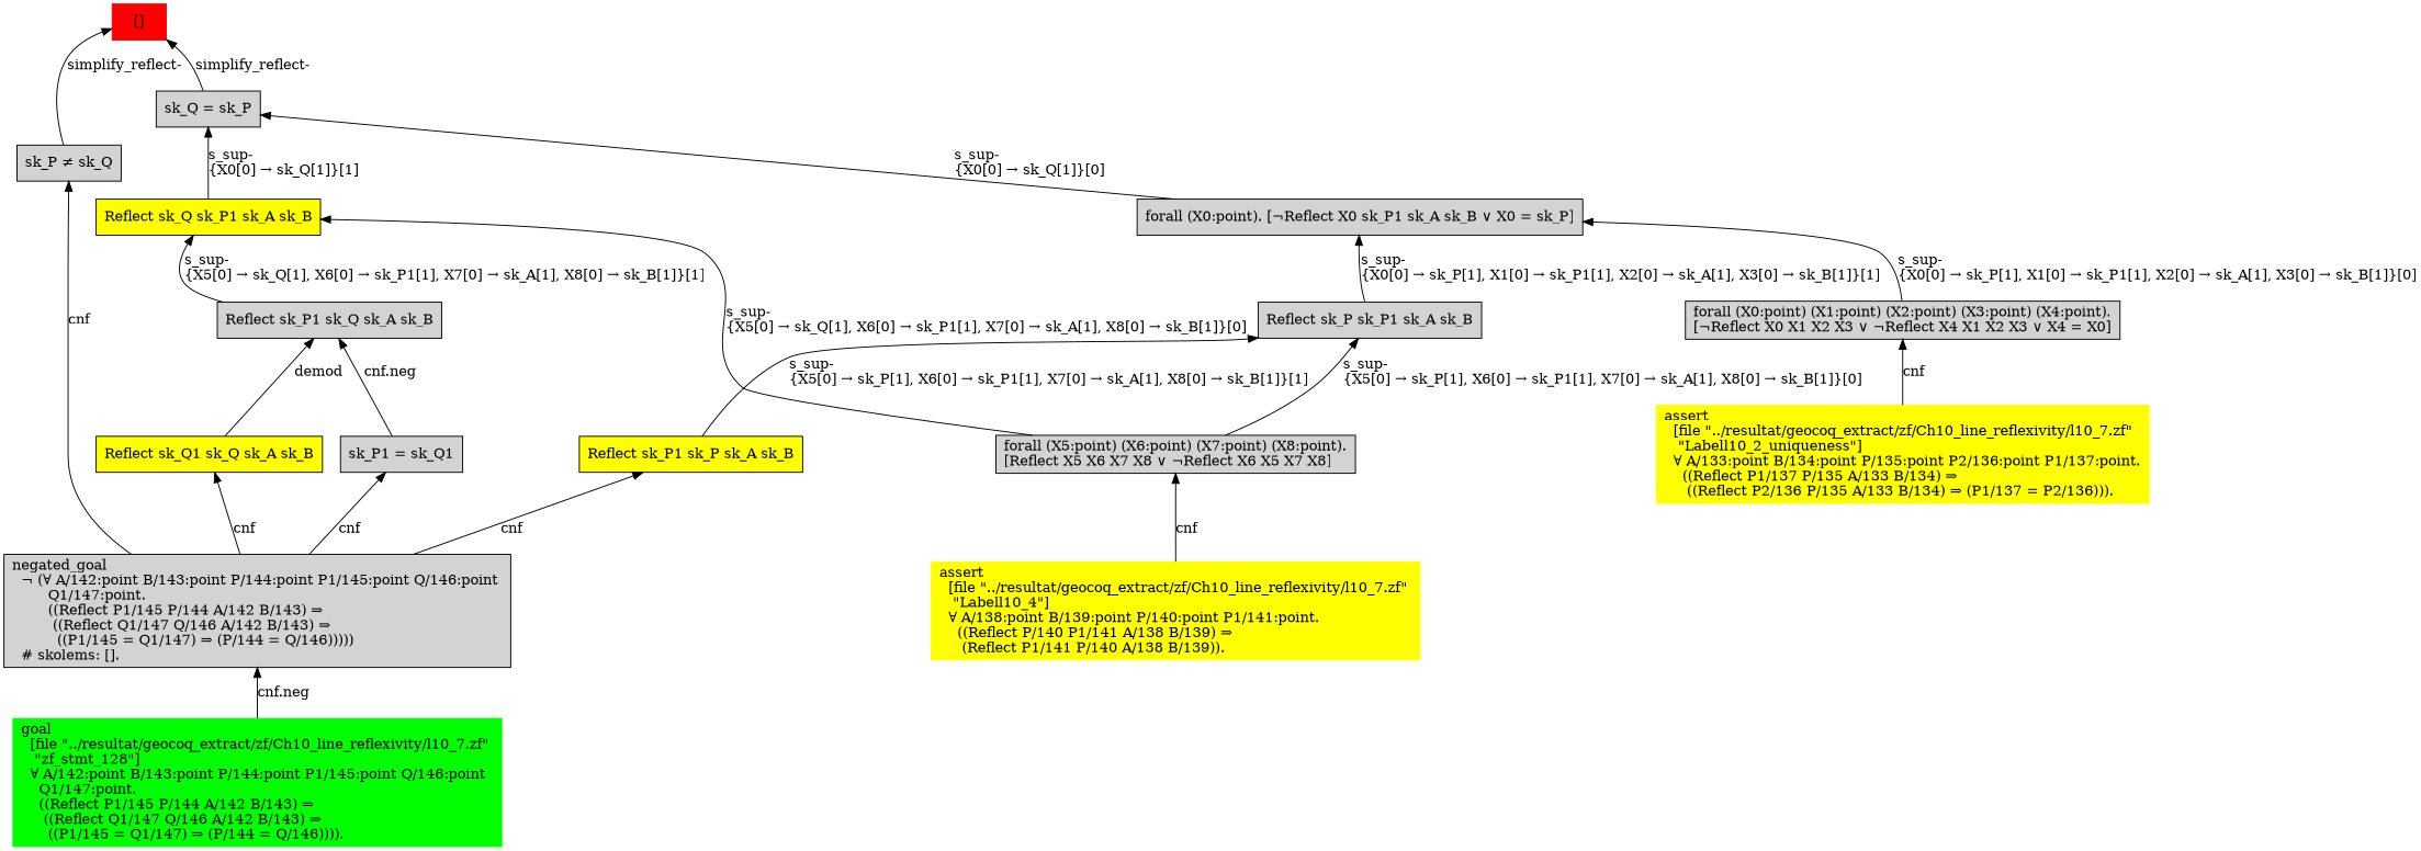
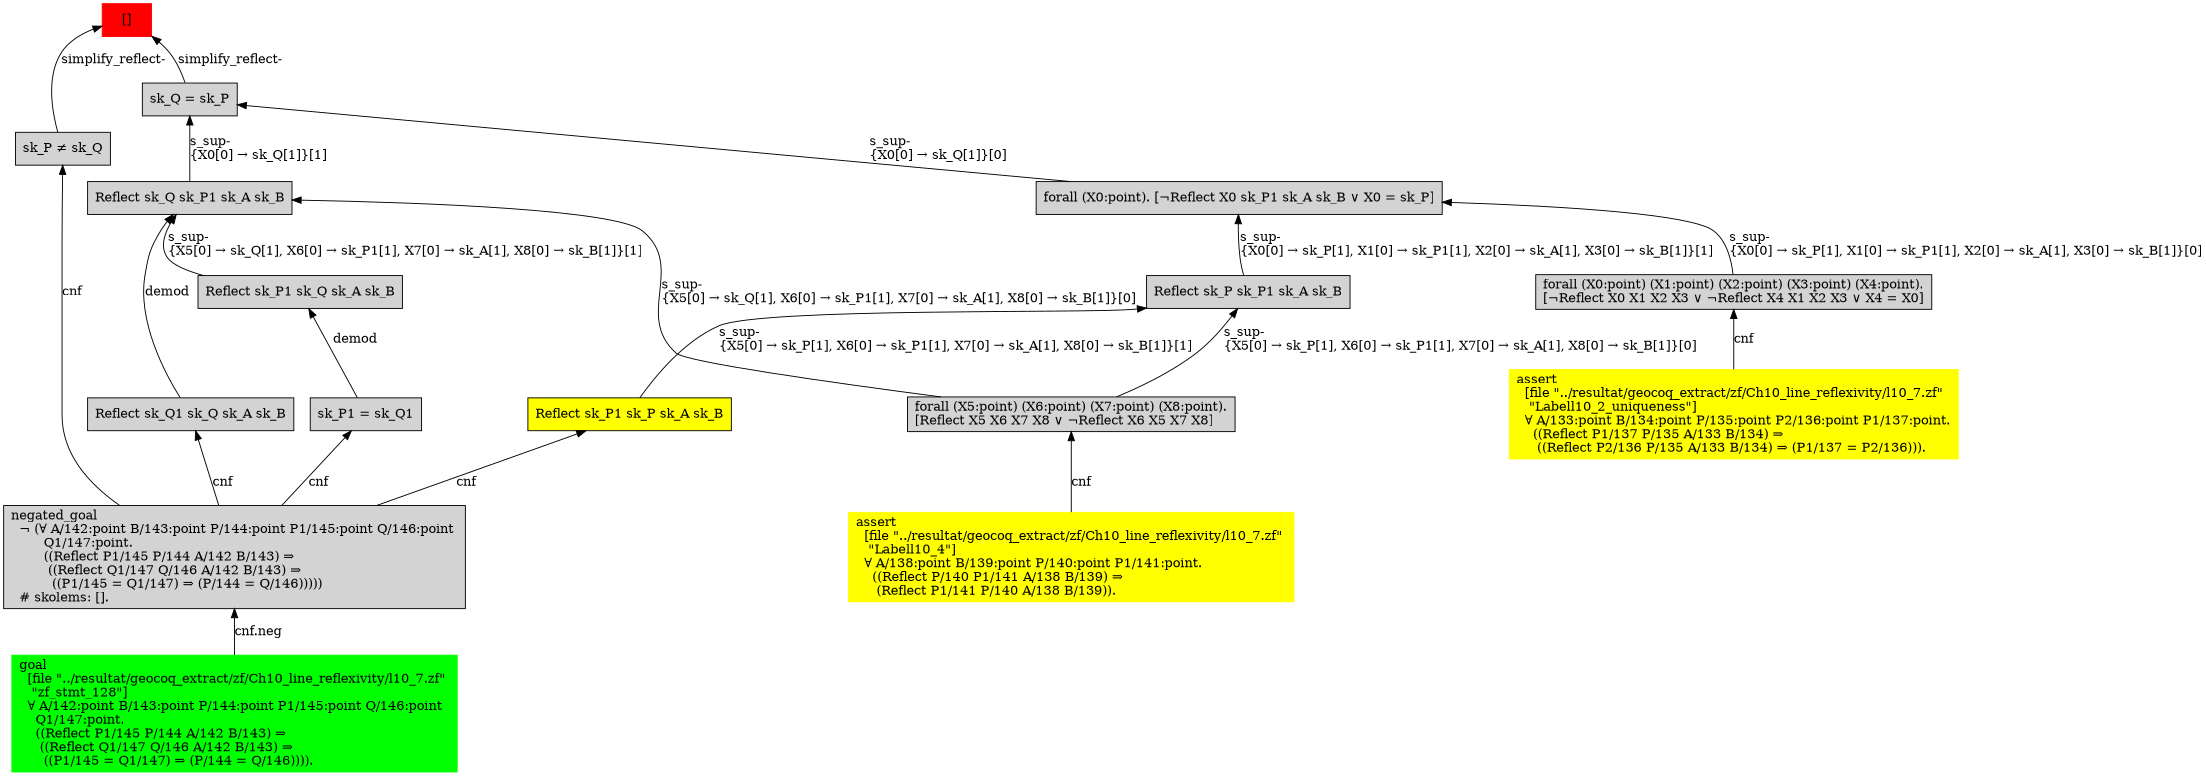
  digraph {
    node [shape=box style=filled]
    edge [dir=back]
    n1 [color=red label="[]"]
    n2 [label="sk_P ≠ sk_Q\l"]
    n3 [label="sk_Q = sk_P\l"]
    n4 [label="negated_goal\l  ¬ (∀ A/142:point B/143:point P/144:point P1/145:point Q/146:point \l        Q1/147:point.\l        ((Reflect P1/145 P/144 A/142 B/143) ⇒\l         ((Reflect Q1/147 Q/146 A/142 B/143) ⇒\l          ((P1/145 = Q1/147) ⇒ (P/144 = Q/146)))))\l  # skolems: [].\l"]
    n5 [label="forall (X0:point). [¬Reflect X0 sk_P1 sk_A sk_B ∨ X0 = sk_P]\l"]
-   n6 [label="Reflect sk_Q sk_P1 sk_A sk_B\l" fillcolor=yellow]
+   n6 [label="Reflect sk_Q sk_P1 sk_A sk_B\l"]
    n7 [color=green label="goal\l  [file \"../resultat/geocoq_extract/zf/Ch10_line_reflexivity/l10_7.zf\" \l   \"zf_stmt_128\"]\l  ∀ A/142:point B/143:point P/144:point P1/145:point Q/146:point \l    Q1/147:point.\l    ((Reflect P1/145 P/144 A/142 B/143) ⇒\l     ((Reflect Q1/147 Q/146 A/142 B/143) ⇒\l      ((P1/145 = Q1/147) ⇒ (P/144 = Q/146)))).\l"]
    n8 [label="forall (X0:point) (X1:point) (X2:point) (X3:point) (X4:point).\l[¬Reflect X0 X1 X2 X3 ∨ ¬Reflect X4 X1 X2 X3 ∨ X4 = X0]\l"]
    n9 [label="Reflect sk_P sk_P1 sk_A sk_B\l"]
    n10 [label="forall (X5:point) (X6:point) (X7:point) (X8:point).\l[Reflect X5 X6 X7 X8 ∨ ¬Reflect X6 X5 X7 X8]\l"]
    n11 [label="Reflect sk_P1 sk_Q sk_A sk_B\l"]
    n12 [color=yellow label="assert\l  [file \"../resultat/geocoq_extract/zf/Ch10_line_reflexivity/l10_7.zf\" \l   \"Labell10_2_uniqueness\"]\l  ∀ A/133:point B/134:point P/135:point P2/136:point P1/137:point.\l    ((Reflect P1/137 P/135 A/133 B/134) ⇒\l     ((Reflect P2/136 P/135 A/133 B/134) ⇒ (P1/137 = P2/136))).\l"]
    n13 [fillcolor=yellow label="Reflect sk_P1 sk_P sk_A sk_B\l"]
    n14 [color=yellow label="assert\l  [file \"../resultat/geocoq_extract/zf/Ch10_line_reflexivity/l10_7.zf\" \l   \"Labell10_4\"]\l  ∀ A/138:point B/139:point P/140:point P1/141:point.\l    ((Reflect P/140 P1/141 A/138 B/139) ⇒\l     (Reflect P1/141 P/140 A/138 B/139)).\l"]
    n15 [label="sk_P1 = sk_Q1\l"]
-   n16 [label="Reflect sk_Q1 sk_Q sk_A sk_B\l" fillcolor=yellow]
+   n16 [label="Reflect sk_Q1 sk_Q sk_A sk_B\l"]
    n1 -> n2 [label="simplify_reflect-"]
    n1 -> n3 [label="simplify_reflect-"]
    n2 -> n4 [label=cnf]
    n3 -> n5 [label="s_sup-\l\{X0[0] → sk_Q[1]\}[0]\l"]
    n3 -> n6 [label="s_sup-\l\{X0[0] → sk_Q[1]\}[1]\l"]
    n4 -> n7 [label="cnf.neg"]
    n5 -> n8 [label="s_sup-\l\{X0[0] → sk_P[1], X1[0] → sk_P1[1], X2[0] → sk_A[1], X3[0] → sk_B[1]\}[0]\l"]
    n5 -> n9 [label="s_sup-\l\{X0[0] → sk_P[1], X1[0] → sk_P1[1], X2[0] → sk_A[1], X3[0] → sk_B[1]\}[1]\l"]
    n6 -> n10 [label="s_sup-\l\{X5[0] → sk_Q[1], X6[0] → sk_P1[1], X7[0] → sk_A[1], X8[0] → sk_B[1]\}[0]\l"]
    n6 -> n11 [label="s_sup-\l\{X5[0] → sk_Q[1], X6[0] → sk_P1[1], X7[0] → sk_A[1], X8[0] → sk_B[1]\}[1]\l"]
    n8 -> n12 [label=cnf]
    n9 -> n10 [label="s_sup-\l\{X5[0] → sk_P[1], X6[0] → sk_P1[1], X7[0] → sk_A[1], X8[0] → sk_B[1]\}[0]\l"]
    n9 -> n13 [label="s_sup-\l\{X5[0] → sk_P[1], X6[0] → sk_P1[1], X7[0] → sk_A[1], X8[0] → sk_B[1]\}[1]\l"]
    n10 -> n14 [label=cnf]
-   n11 -> n15 [label="cnf.neg"]
-   n11 -> n16 [label=demod]
+   n11 -> n15 [label=demod]
+   n6 -> n16 [label=demod]
    n13 -> n4 [label=cnf]
    n15 -> n4 [label=cnf]
    n16 -> n4 [label=cnf]
  }
